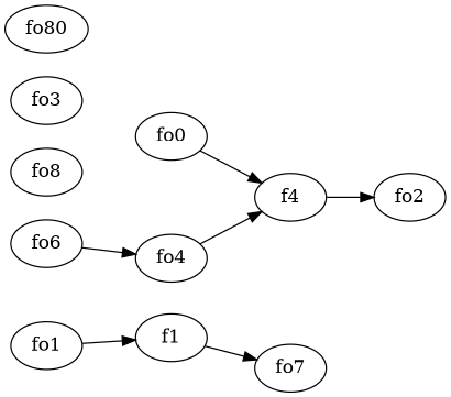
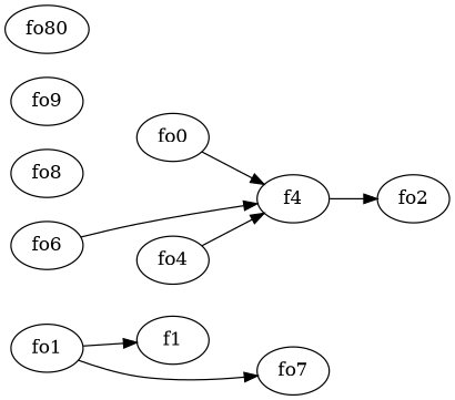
  strict digraph {
    rankdir=LR
    edge [weight=2]
    f1
    fo7
    n3 [label=f4]
    fo2
    fo1
    n6 [label=fo0]
    fo4
    fo6
    fo8
-   fo9 [label=fo3]
+   fo9
    n11 [label=fo80]
-   f1 -> fo7
+   fo1 -> fo7
    n3 -> fo2
    fo1 -> f1
    n6 -> n3
    fo4 -> n3
-   fo6 -> fo4
+   fo6 -> n3
  }
